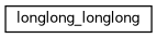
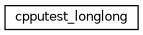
  digraph {
    rankdir=LR
-   n1 [color=black fillcolor=white fontname=Helvetica fontsize=10 height=0.2 label=longlong_longlong shape=record style=filled width=0.4]
+   n1 [color=black fillcolor=white fontname=Helvetica fontsize=10 height=0.2 label=cpputest_longlong shape=record style=filled width=0.4]
  }
